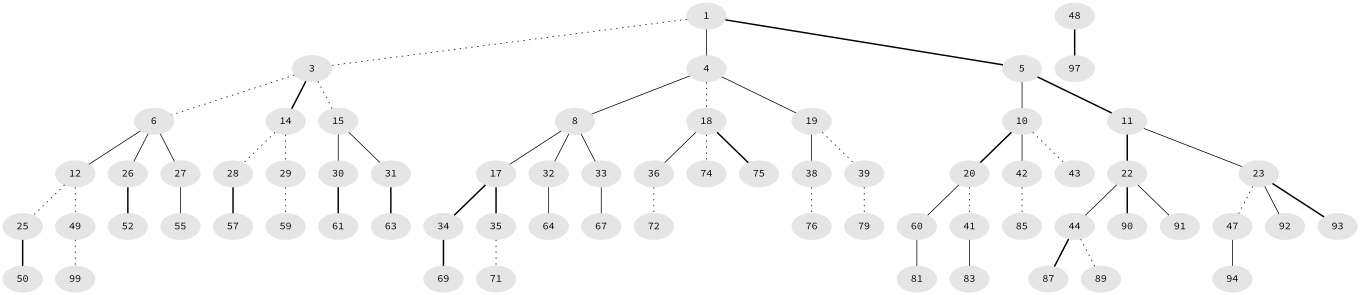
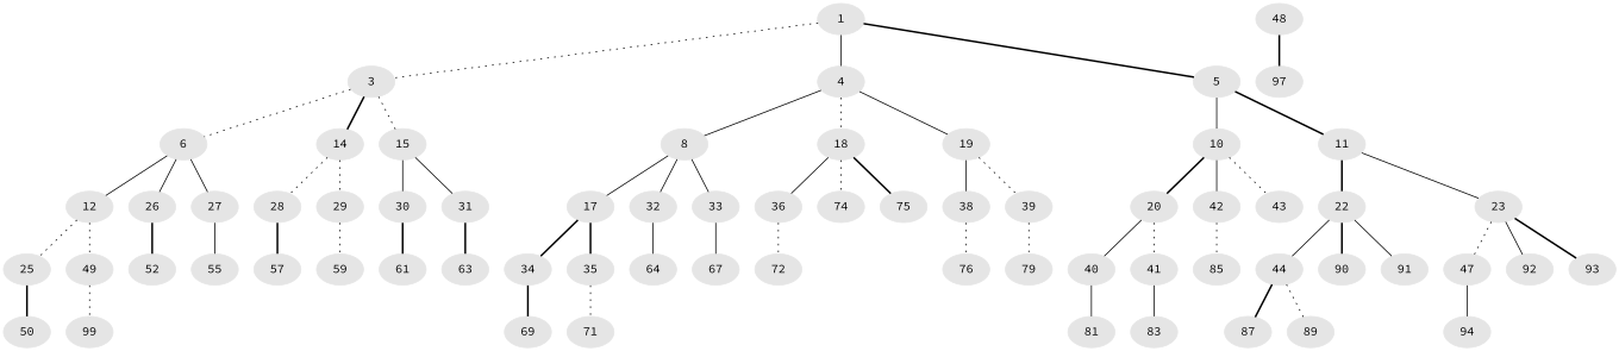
  graph {
    fontname="Source Code Pro"
    node [color=gray90 fontname="Source Code Pro" style=filled latent=0.2]
    edge [fontname="Source Code Pro" style=solid]
    1 [super="+2" latent=""]
    3 [latent=1 super="+7"]
    4 [latent=0.5 super="+9"]
    5 [latent=0.5]
    6 [latent=0.5 super="+13"]
    14 [latent=0.333333]
    15 [latent=0.333333]
    8 [latent=0.333333 super="+16"]
    18 [latent=0.25 super="+37"]
    19 [latent=0.25]
    10 [latent=0.333333 super="+21"]
    11 [latent=0.333333]
    12 [latent=0.333333 super="+24"]
    26 [latent=0.25 super="+53"]
    27 [latent=0.25 super="+54"]
    28 [latent=0.25 super="+56"]
    29 [latent=0.25 super="+58"]
    30 [latent=0.25 super="+60"]
    31 [latent=0.25 super="+62"]
    17 [latent=0.25]
    32 [super="+65"]
    33 [super="+66"]
    36 [super="+73"]
    74 [latent=0.166667]
    75 [latent=0.166667]
    38 [super="+77"]
    39 [super="+78"]
    20 [latent=0.25]
    42 [super="+84"]
    43 [super="+86"]
    22 [latent=0.25 super="+45"]
    23 [latent=0.25 super="+46"]
    25 [latent=0.25 super="+51"]
    49 [super="+98"]
    52
    55
    34 [super="+68"]
    35 [super="+70"]
    64 [latent=0.166667]
    67 [latent=0.166667]
-   40 [super="+80" label=60]
+   40 [super="+80"]
    41 [super="+82"]
    85 [latent=0.166667]
    44 [super="+88"]
    90 [latent=0.166667]
    91 [latent=0.166667]
    47 [super="+95"]
    92 [latent=0.166667]
    93 [latent=0.166667]
    50 [super="+100"]
    48 [super="+96"]
    97 [latent=0.166667]
    99 [latent=0.166667]
    57
    59
    61
    63
    69 [latent=0.166667]
    71 [latent=0.166667]
    72 [latent=0.166667]
    76 [latent=0.166667]
    79 [latent=0.166667]
    81 [latent=0.166667]
    83 [latent=0.166667]
    87 [latent=0.166667]
    89 [latent=0.166667]
    94 [latent=0.166667]
    1 -- 3 [style=dotted]
    1 -- 4
    1 -- 5 [style=bold]
    3 -- 6 [style=dotted]
    3 -- 14 [style=bold]
    3 -- 15 [style=dotted]
    4 -- 8
    4 -- 18 [style=dotted]
    4 -- 19
    5 -- 10
    5 -- 11 [style=bold]
    6 -- 12
    6 -- 26
    6 -- 27
    14 -- 28 [style=dotted]
    14 -- 29 [style=dotted]
    15 -- 30
    15 -- 31
    8 -- 17
    8 -- 32
    8 -- 33
    18 -- 36
    18 -- 74 [style=dotted]
    18 -- 75 [style=bold]
    19 -- 38
    19 -- 39 [style=dotted]
    10 -- 20 [style=bold]
    10 -- 42
    10 -- 43 [style=dotted]
    11 -- 22 [style=bold]
    11 -- 23
    12 -- 25 [style=dotted]
    12 -- 49 [style=dotted]
    26 -- 52 [style=bold]
    27 -- 55
    28 -- 57 [style=bold]
    29 -- 59 [style=dotted]
    30 -- 61 [style=bold]
    31 -- 63 [style=bold]
    17 -- 34 [style=bold]
    17 -- 35 [style=bold]
    32 -- 64
    33 -- 67
    36 -- 72 [style=dotted]
    38 -- 76 [style=dotted]
    39 -- 79 [style=dotted]
    20 -- 40
    20 -- 41 [style=dotted]
    42 -- 85 [style=dotted]
    22 -- 44
    22 -- 90 [style=bold]
    22 -- 91
    23 -- 47 [style=dotted]
    23 -- 92
    23 -- 93 [style=bold]
    25 -- 50 [style=bold]
    49 -- 99 [style=dotted]
    34 -- 69 [style=bold]
    35 -- 71 [style=dotted]
    40 -- 81
    41 -- 83
    44 -- 87 [style=bold]
    44 -- 89 [style=dotted]
    47 -- 94
    48 -- 97 [style=bold]
  }
